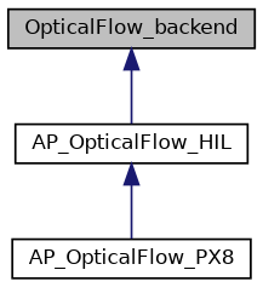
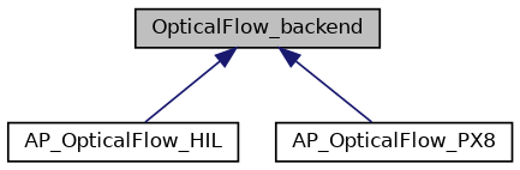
  digraph {
    fontname="DejaVu Sans"
    node [color=black fillcolor=white fontname="DejaVu Sans" fontsize=10 shape=record style=filled]
    edge [color=midnightblue dir=back fontname="DejaVu Sans" fontsize=10 labelfontname=Helvetica labelfontsize=10 style=solid]
    n1 [fillcolor=grey75 fontcolor=black height=0.2 label=OpticalFlow_backend width=0.4]
    n2 [height=0.2 label=AP_OpticalFlow_HIL width=0.4]
    n3 [height=0.2 label=AP_OpticalFlow_PX8 width=0.4]
    n1 -> n2
-   n2 -> n3
+   n1 -> n3
  }
